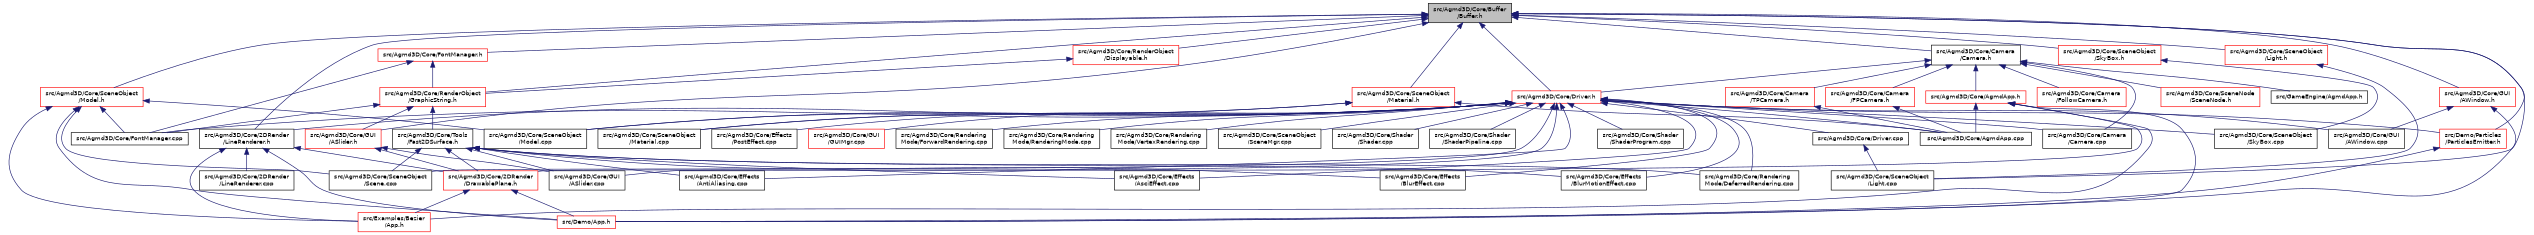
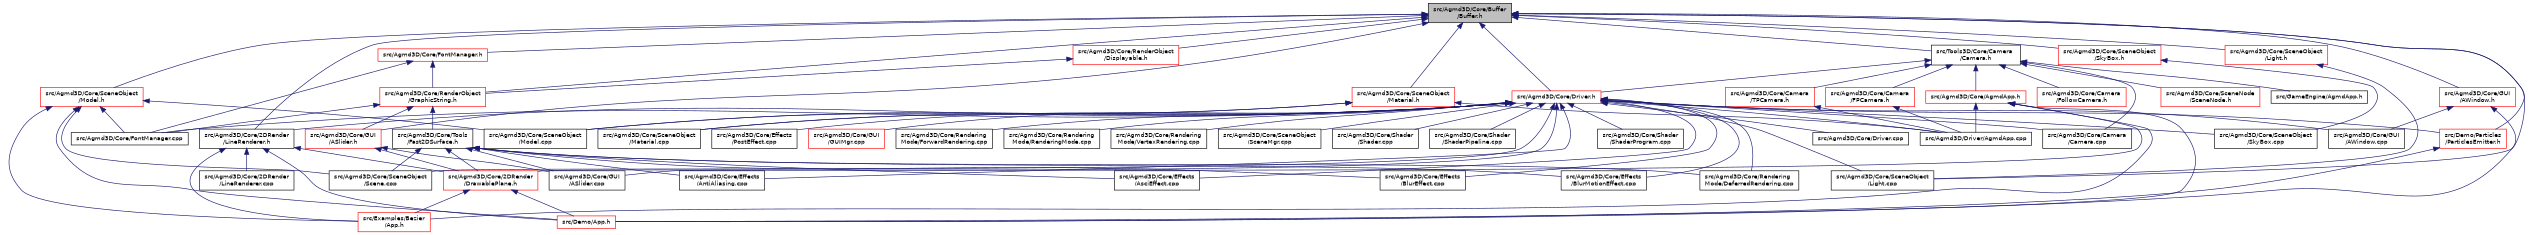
  digraph {
    node [color=black fillcolor=white fontname=Helvetica fontsize=10 shape=record style=filled]
    edge [color=midnightblue dir=back fontname=Helvetica fontsize=10 labelfontname=Helvetica labelfontsize=10 style=solid]
    n1 [fillcolor=grey75 fontcolor=black height=0.2 label="src/Agmd3D/Core/Buffer\l/Buffer.h" width=0.4]
    n2 [height=0.2 label="src/Agmd3D/Core/2DRender\l/LineRenderer.h" width=0.4]
-   n3 [height=0.2 label="src/Agmd3D/Core/Camera\l/Camera.h" width=0.4]
+   n3 [height=0.2 label="src/Tools3D/Core/Camera\l/Camera.h" width=0.4]
    n4 [color=red height=0.2 label="src/Agmd3D/Core/Driver.h" width=0.4]
    n5 [height=0.2 label="src/Agmd3D/Core/SceneObject\l/Light.cpp" width=0.4]
    n6 [color=red height=0.2 label="src/Demo/Particles\l/ParticlesEmitter.h" width=0.4]
    n7 [color=red height=0.2 label="src/Agmd3D/Core/FontManager.h" width=0.4]
    n8 [color=red height=0.2 label="src/Agmd3D/Core/RenderObject\l/GraphicString.h" width=0.4]
    n9 [color=red height=0.2 label="src/Agmd3D/Core/GUI\l/ASlider.h" width=0.4]
    n10 [color=red height=0.2 label="src/Agmd3D/Core/GUI\l/AWindow.h" width=0.4]
    n11 [color=red height=0.2 label="src/Agmd3D/Core/RenderObject\l/Displayable.h" width=0.4]
    n12 [color=red height=0.2 label="src/Agmd3D/Core/SceneObject\l/Light.h" width=0.4]
    n13 [color=red height=0.2 label="src/Agmd3D/Core/SceneObject\l/Material.h" width=0.4]
    n14 [color=red height=0.2 label="src/Agmd3D/Core/SceneObject\l/Model.h" width=0.4]
    n15 [color=red height=0.2 label="src/Agmd3D/Core/SceneObject\l/SkyBox.h" width=0.4]
    n16 [color=red height=0.2 label="src/Agmd3D/Core/2DRender\l/DrawablePlane.h" width=0.4]
    n17 [color=red height=0.2 label="src/Demo/App.h" width=0.4]
    n18 [color=red height=0.2 label="src/Examples/Bezier\l/App.h" width=0.4]
    n19 [height=0.2 label="src/Agmd3D/Core/2DRender\l/LineRenderer.cpp" width=0.4]
    n20 [color=red height=0.2 label="src/Agmd3D/Core/AgmdApp.h" width=0.4]
    n21 [height=0.2 label="src/Agmd3D/Core/Camera\l/Camera.cpp" width=0.4]
    n22 [color=red height=0.2 label="src/Agmd3D/Core/Camera\l/FollowCamera.h" width=0.4]
    n23 [color=red height=0.2 label="src/Agmd3D/Core/Camera\l/FPCamera.h" width=0.4]
    n24 [color=red height=0.2 label="src/Agmd3D/Core/Camera\l/TPCamera.h" width=0.4]
    n25 [color=red height=0.2 label="src/Agmd3D/Core/SceneNode\l/SceneNode.h" width=0.4]
    n26 [height=0.2 label="src/GameEngine/AgmdApp.h" width=0.4]
-   n27 [height=0.2 label="src/Agmd3D/Core/AgmdApp.cpp" width=0.4]
+   n27 [height=0.2 label="src/Agmd3D/Driver/AgmdApp.cpp" width=0.4]
    n28 [height=0.2 label="src/Agmd3D/Core/Driver.cpp" width=0.4]
    n29 [height=0.2 label="src/Agmd3D/Core/Effects\l/AntiAliasing.cpp" width=0.4]
    n30 [height=0.2 label="src/Agmd3D/Core/Effects\l/AsciEffect.cpp" width=0.4]
    n31 [height=0.2 label="src/Agmd3D/Core/Effects\l/BlurEffect.cpp" width=0.4]
    n32 [height=0.2 label="src/Agmd3D/Core/Effects\l/BlurMotionEffect.cpp" width=0.4]
    n33 [height=0.2 label="src/Agmd3D/Core/Effects\l/PostEffect.cpp" width=0.4]
    n34 [height=0.2 label="src/Agmd3D/Core/FontManager.cpp" width=0.4]
    n35 [height=0.2 label="src/Agmd3D/Core/GUI\l/ASlider.cpp" width=0.4]
    n36 [height=0.2 label="src/Agmd3D/Core/GUI\l/AWindow.cpp" width=0.4]
    n37 [color=red height=0.2 label="src/Agmd3D/Core/GUI\l/GUIMgr.cpp" width=0.4]
    n38 [height=0.2 label="src/Agmd3D/Core/Rendering\lMode/DeferredRendering.cpp" width=0.4]
    n39 [height=0.2 label="src/Agmd3D/Core/Rendering\lMode/ForwardRendering.cpp" width=0.4]
    n40 [height=0.2 label="src/Agmd3D/Core/Rendering\lMode/RenderingMode.cpp" width=0.4]
    n41 [height=0.2 label="src/Agmd3D/Core/Rendering\lMode/VertexRendering.cpp" width=0.4]
    n42 [height=0.2 label="src/Agmd3D/Core/SceneObject\l/Material.cpp" width=0.4]
    n43 [height=0.2 label="src/Agmd3D/Core/SceneObject\l/Model.cpp" width=0.4]
    n44 [height=0.2 label="src/Agmd3D/Core/SceneObject\l/Scene.cpp" width=0.4]
    n45 [height=0.2 label="src/Agmd3D/Core/SceneObject\l/SceneMgr.cpp" width=0.4]
    n46 [height=0.2 label="src/Agmd3D/Core/SceneObject\l/SkyBox.cpp" width=0.4]
    n47 [height=0.2 label="src/Agmd3D/Core/Shader\l/Shader.cpp" width=0.4]
    n48 [height=0.2 label="src/Agmd3D/Core/Shader\l/ShaderPipeline.cpp" width=0.4]
    n49 [height=0.2 label="src/Agmd3D/Core/Shader\l/ShaderProgram.cpp" width=0.4]
    n50 [height=0.2 label="src/Agmd3D/Core/Tools\l/Fast2DSurface.h" width=0.4]
    n1 -> n2
    n1 -> n3
    n1 -> n4
    n1 -> n5
    n1 -> n6
    n1 -> n7
    n1 -> n8
    n1 -> n9
    n1 -> n10
    n1 -> n11
    n1 -> n12
    n1 -> n13
    n1 -> n14
    n1 -> n15
    n2 -> n16
    n2 -> n17
    n2 -> n18
    n2 -> n19
    n3 -> n4
    n3 -> n20
    n3 -> n21
    n3 -> n22
    n3 -> n23
    n3 -> n24
    n3 -> n25
    n3 -> n26
    n4 -> n2
-   n28 -> n5
+   n4 -> n5
    n4 -> n6
    n4 -> n21
    n4 -> n27
    n4 -> n28
    n4 -> n29
    n4 -> n30
    n4 -> n31
    n4 -> n32
    n4 -> n33
    n4 -> n34
    n4 -> n35
    n4 -> n36
    n4 -> n37
    n4 -> n38
    n4 -> n39
    n4 -> n40
    n4 -> n41
    n4 -> n42
    n4 -> n43
    n4 -> n44
    n4 -> n45
    n4 -> n46
    n4 -> n47
    n4 -> n48
    n4 -> n49
    n6 -> n17
    n7 -> n8
    n7 -> n34
    n8 -> n9
    n8 -> n34
    n8 -> n50
    n9 -> n16
    n9 -> n35
    n10 -> n17
    n10 -> n36
    n11 -> n8
    n12 -> n5
    n13 -> n27
    n13 -> n42
    n13 -> n43
    n14 -> n17
    n14 -> n18
    n14 -> n34
    n14 -> n43
    n14 -> n44
    n15 -> n46
    n16 -> n17
    n16 -> n18
    n20 -> n16
    n20 -> n17
    n20 -> n18
    n20 -> n27
    n23 -> n27
    n24 -> n27
    n50 -> n16
    n50 -> n29
    n50 -> n30
    n50 -> n31
    n50 -> n32
    n50 -> n35
    n50 -> n38
    n50 -> n44
  }
